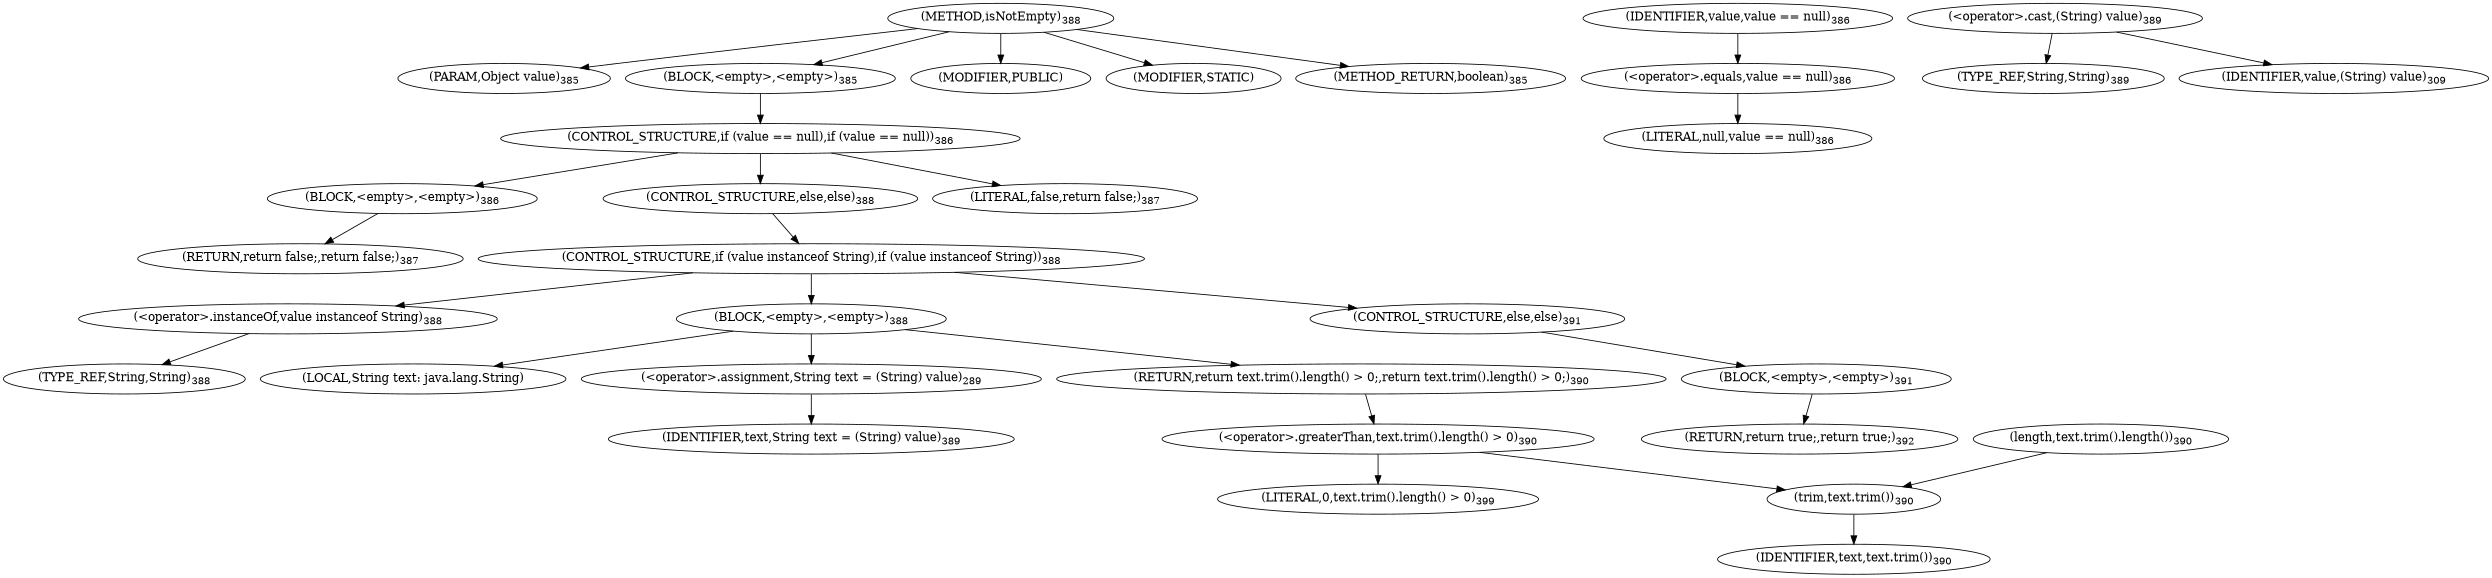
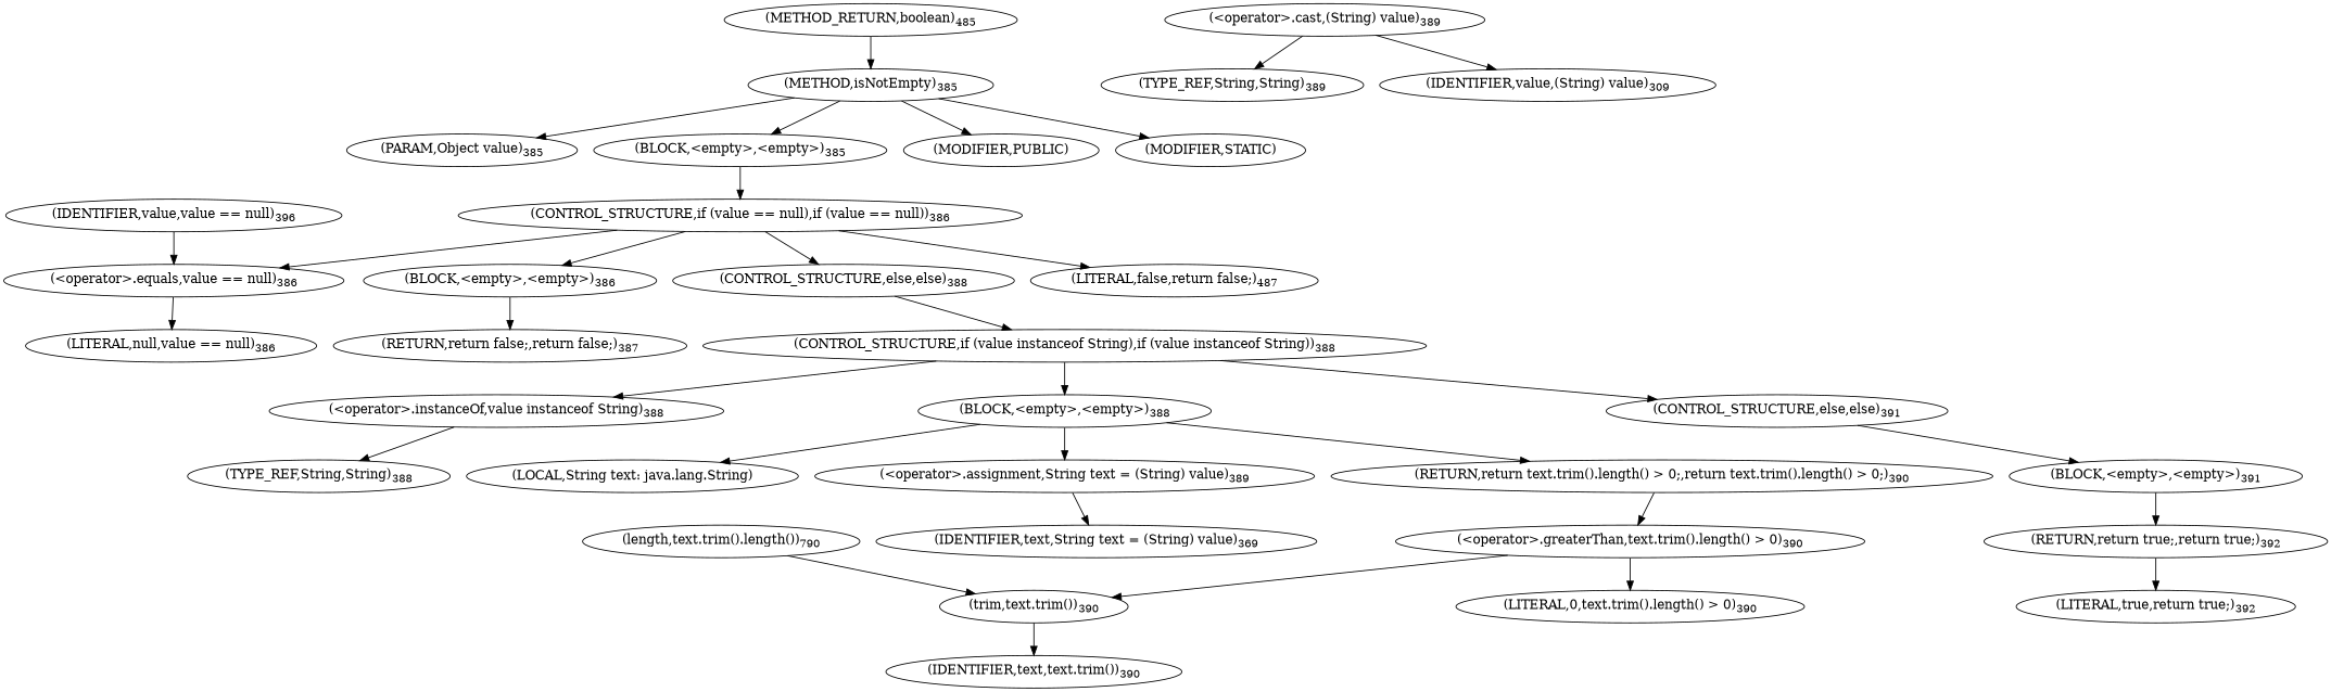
  digraph {
-   n1 [label=<(METHOD,isNotEmpty)<SUB>388</SUB>>]
+   n1 [label=<(METHOD,isNotEmpty)<SUB>385</SUB>>]
    n2 [label=<(PARAM,Object value)<SUB>385</SUB>>]
    n3 [label=<(BLOCK,&lt;empty&gt;,&lt;empty&gt;)<SUB>385</SUB>>]
    n4 [label=<(MODIFIER,PUBLIC)>]
    n5 [label=<(MODIFIER,STATIC)>]
-   n6 [label=<(METHOD_RETURN,boolean)<SUB>385</SUB>>]
+   n6 [label=<(METHOD_RETURN,boolean)<SUB>485</SUB>>]
    n7 [label=<(CONTROL_STRUCTURE,if (value == null),if (value == null))<SUB>386</SUB>>]
    n8 [label=<(&lt;operator&gt;.equals,value == null)<SUB>386</SUB>>]
    n9 [label=<(BLOCK,&lt;empty&gt;,&lt;empty&gt;)<SUB>386</SUB>>]
    n10 [label=<(CONTROL_STRUCTURE,else,else)<SUB>388</SUB>>]
-   n11 [label=<(LITERAL,false,return false;)<SUB>387</SUB>>]
+   n11 [label=<(LITERAL,false,return false;)<SUB>487</SUB>>]
    n12 [label=<(LITERAL,null,value == null)<SUB>386</SUB>>]
    n13 [label=<(RETURN,return false;,return false;)<SUB>387</SUB>>]
    n14 [label=<(CONTROL_STRUCTURE,if (value instanceof String),if (value instanceof String))<SUB>388</SUB>>]
-   n15 [label=<(IDENTIFIER,value,value == null)<SUB>386</SUB>>]
+   n15 [label=<(IDENTIFIER,value,value == null)<SUB>396</SUB>>]
    n16 [label=<(&lt;operator&gt;.instanceOf,value instanceof String)<SUB>388</SUB>>]
    n17 [label=<(BLOCK,&lt;empty&gt;,&lt;empty&gt;)<SUB>388</SUB>>]
    n18 [label=<(CONTROL_STRUCTURE,else,else)<SUB>391</SUB>>]
    n19 [label=<(TYPE_REF,String,String)<SUB>388</SUB>>]
    n20 [label=<(LOCAL,String text: java.lang.String)>]
-   n21 [label=<(&lt;operator&gt;.assignment,String text = (String) value)<SUB>289</SUB>>]
+   n21 [label=<(&lt;operator&gt;.assignment,String text = (String) value)<SUB>389</SUB>>]
    n22 [label=<(RETURN,return text.trim().length() &gt; 0;,return text.trim().length() &gt; 0;)<SUB>390</SUB>>]
    n23 [label=<(BLOCK,&lt;empty&gt;,&lt;empty&gt;)<SUB>391</SUB>>]
-   n24 [label=<(IDENTIFIER,text,String text = (String) value)<SUB>389</SUB>>]
+   n24 [label=<(IDENTIFIER,text,String text = (String) value)<SUB>369</SUB>>]
    n25 [label=<(&lt;operator&gt;.greaterThan,text.trim().length() &gt; 0)<SUB>390</SUB>>]
    n26 [label=<(&lt;operator&gt;.cast,(String) value)<SUB>389</SUB>>]
    n27 [label=<(TYPE_REF,String,String)<SUB>389</SUB>>]
    n28 [label=<(IDENTIFIER,value,(String) value)<SUB>309</SUB>>]
-   n29 [label=<(LITERAL,0,text.trim().length() &gt; 0)<SUB>399</SUB>>]
+   n29 [label=<(LITERAL,0,text.trim().length() &gt; 0)<SUB>390</SUB>>]
    n30 [label=<(trim,text.trim())<SUB>390</SUB>>]
-   n31 [label=<(length,text.trim().length())<SUB>390</SUB>>]
+   n31 [label=<(length,text.trim().length())<SUB>790</SUB>>]
    n32 [label=<(IDENTIFIER,text,text.trim())<SUB>390</SUB>>]
    n33 [label=<(RETURN,return true;,return true;)<SUB>392</SUB>>]
+   n34 [label=<(LITERAL,true,return true;)<SUB>392</SUB>>]
    n1 -> n2
    n1 -> n3
    n1 -> n4
    n1 -> n5
-   n1 -> n6
+   n6 -> n1
    n3 -> n7
+   n7 -> n8
    n7 -> n9
    n7 -> n10
    n7 -> n11
    n8 -> n12
    n9 -> n13
    n10 -> n14
    n14 -> n16
    n14 -> n17
    n14 -> n18
    n15 -> n8
    n16 -> n19
    n17 -> n20
    n17 -> n21
    n17 -> n22
    n18 -> n23
    n21 -> n24
    n22 -> n25
    n23 -> n33
    n25 -> n29
    n25 -> n30
    n26 -> n27
    n26 -> n28
    n30 -> n32
    n31 -> n30
+   n33 -> n34
  }
